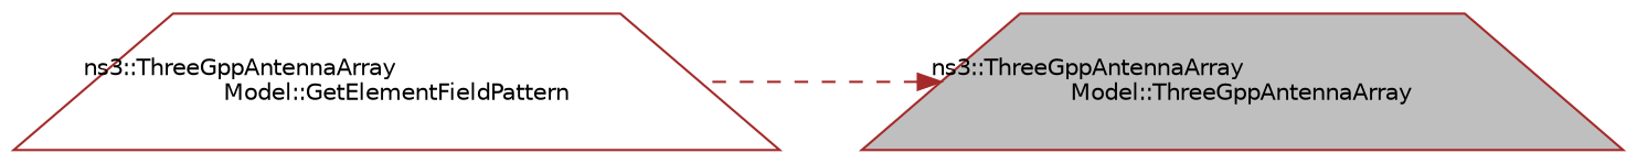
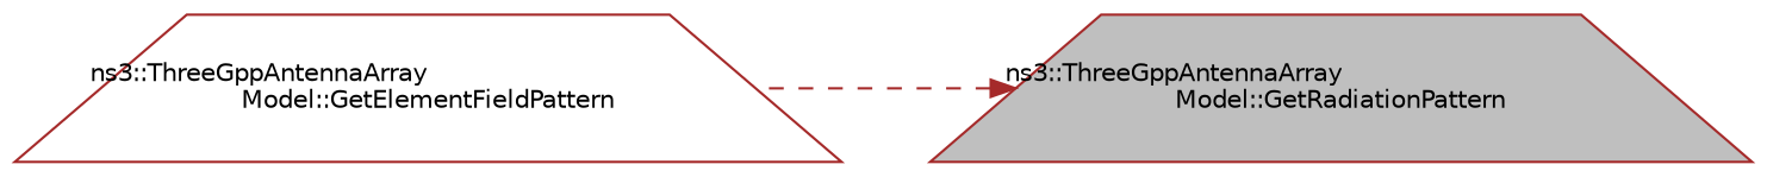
  digraph {
    rankdir=RL
    node [color=brown fontname=Helvetica fontsize=10 shape=trapezium style=filled]
-   n1 [fillcolor=grey75 fontcolor=black height=0.2 label="ns3::ThreeGppAntennaArray\lModel::ThreeGppAntennaArray" width=0.4]
+   n1 [fillcolor=grey75 fontcolor=black height=0.2 label="ns3::ThreeGppAntennaArray\lModel::GetRadiationPattern" width=0.4]
    n2 [fillcolor=white height=0.2 label="ns3::ThreeGppAntennaArray\lModel::GetElementFieldPattern" width=0.4]
    n1 -> n2 [color=brown dir=back fontname=Helvetica fontsize=10 labelfontname=Helvetica labelfontsize=10 style=dashed]
  }
